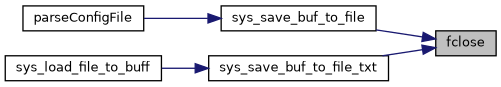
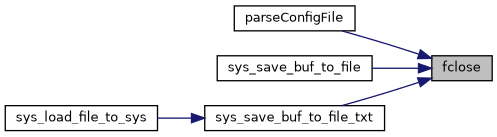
  digraph {
    rankdir=RL
    node [color=black fillcolor=white fontname=Helvetica fontsize=10 shape=record style=filled]
    edge [color=midnightblue dir=back fontname=Helvetica fontsize=10 labelfontname=Helvetica labelfontsize=10 style=solid]
    n1 [fillcolor=grey75 fontcolor=black height=0.2 label=fclose width=0.4]
    n2 [height=0.2 label=parseConfigFile width=0.4]
    n3 [height=0.2 label=sys_save_buf_to_file width=0.4]
    n4 [height=0.2 label=sys_save_buf_to_file_txt width=0.4]
-   n5 [height=0.2 label=sys_load_file_to_buff width=0.4]
-   n3 -> n2
+   n5 [height=0.2 label=sys_load_file_to_sys width=0.4]
+   n1 -> n2
    n1 -> n3
    n1 -> n4
    n4 -> n5
  }
